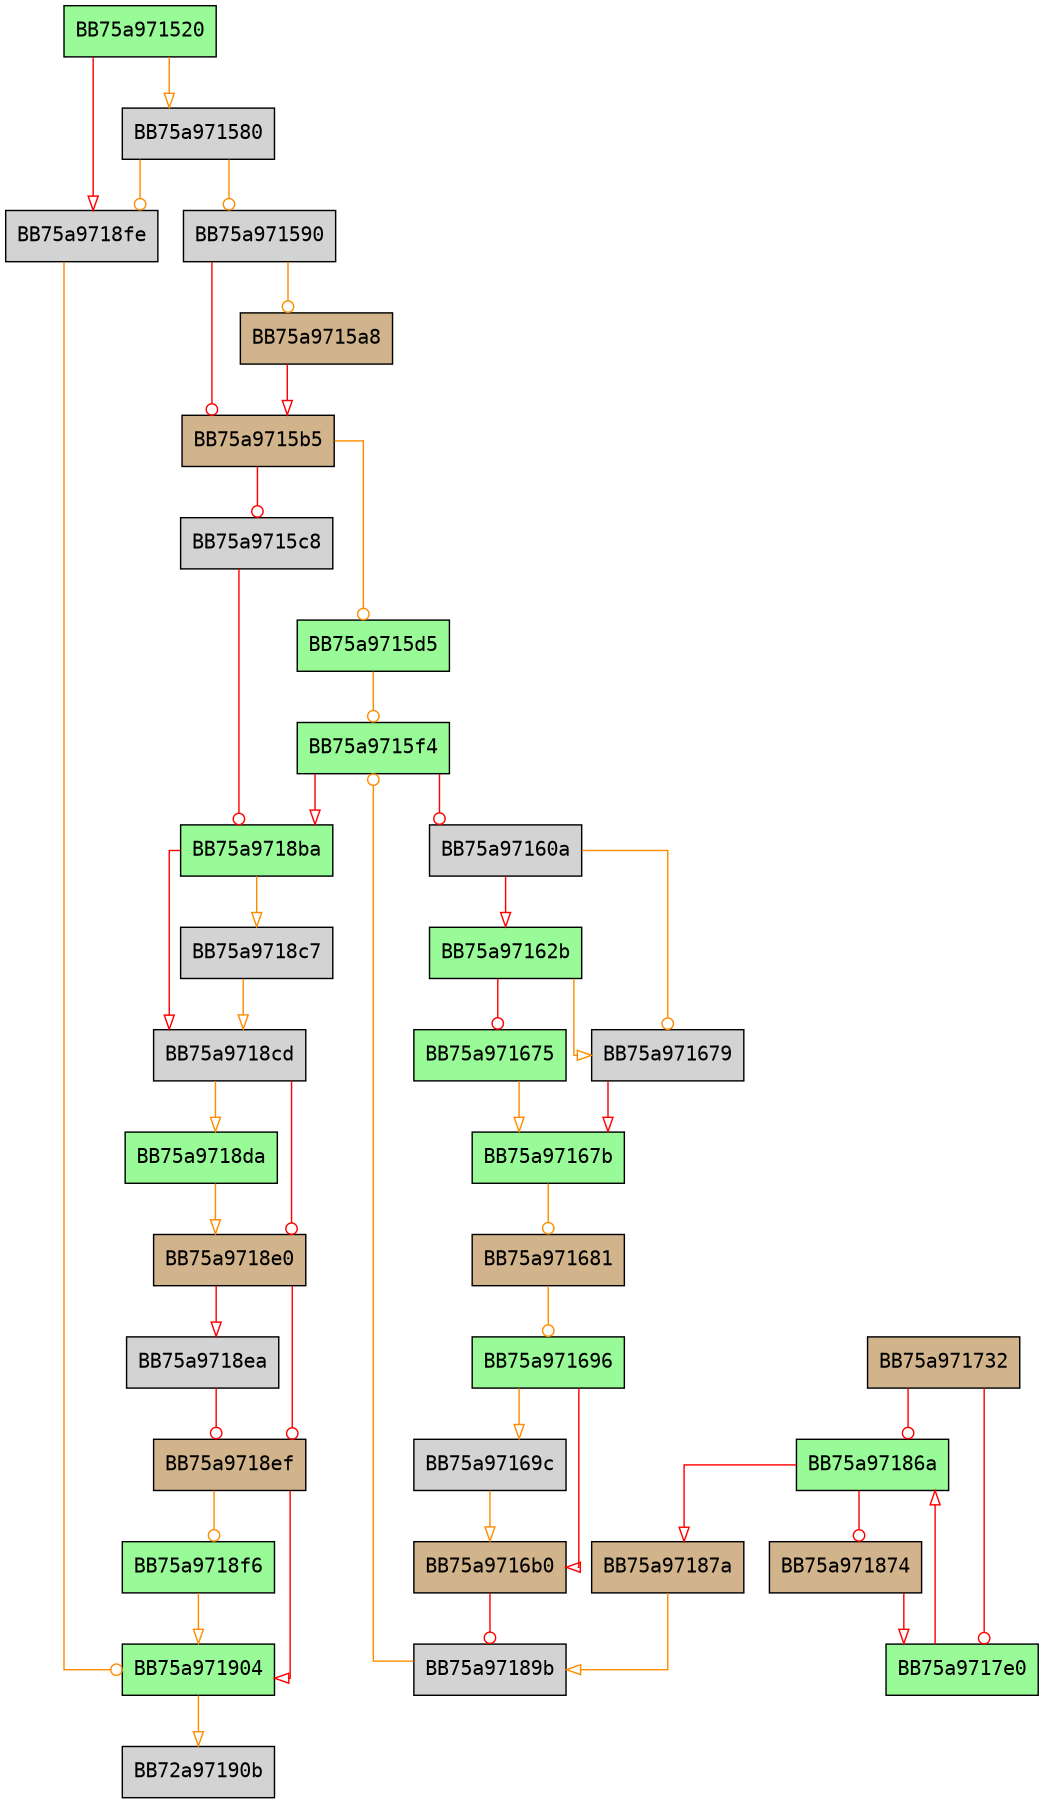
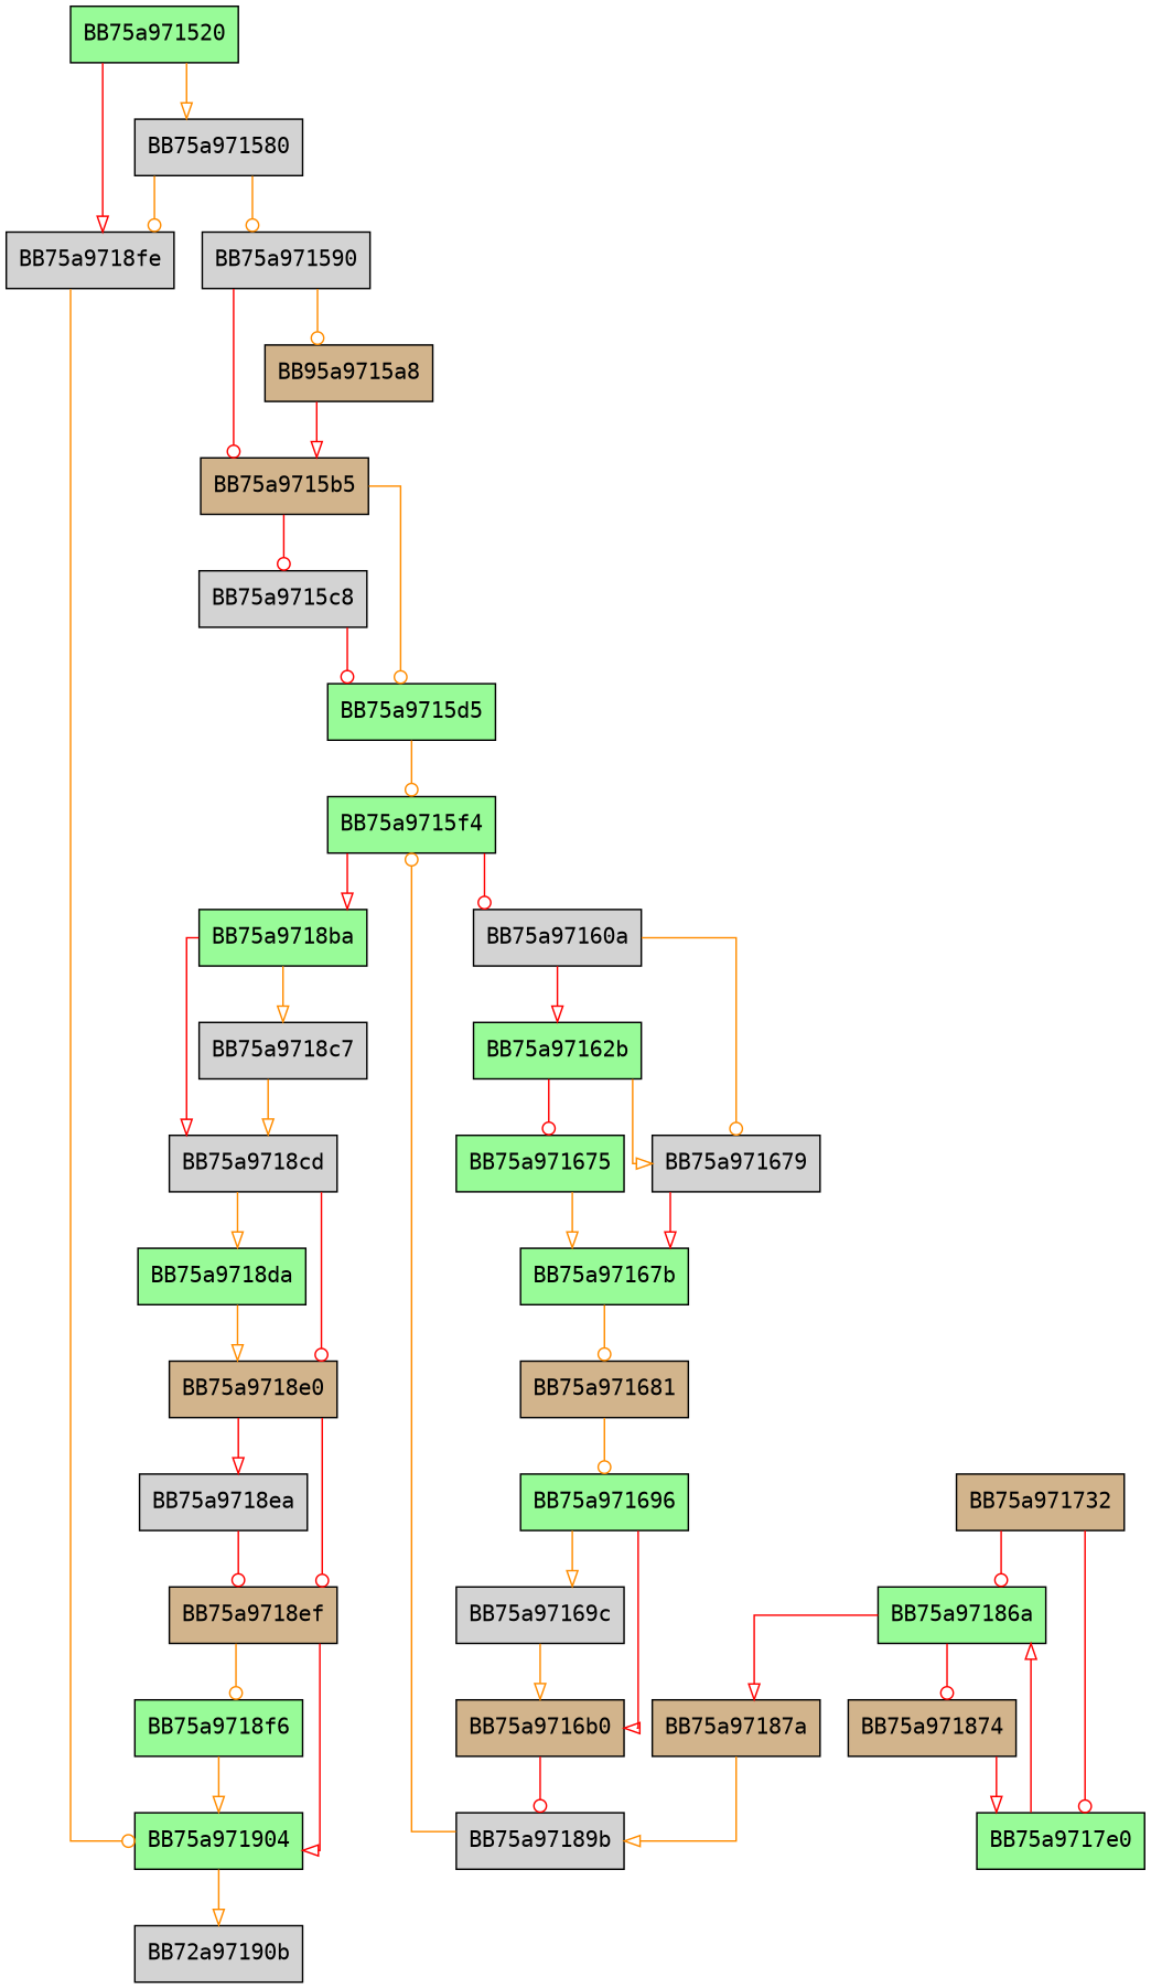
  digraph {
    fontname="DejaVu Sans Mono"
    splines=ortho
    node [fillcolor=palegreen fontname="DejaVu Sans Mono" shape=box style=filled]
    edge [arrowhead=onormal color=red fontname="DejaVu Sans Mono"]
    BB75a9718fe [fillcolor=lightgrey]
    BB75a971520
    BB75a971580 [fillcolor=lightgrey]
    BB75a971904
    BB75a971590 [fillcolor=lightgrey]
    n6 [fillcolor=lightgrey label=BB72a97190b]
    BB75a9715b5 [fillcolor=tan]
-   BB75a9715a8 [fillcolor=tan]
+   BB75a9715a8 [fillcolor=tan label=BB95a9715a8]
    BB75a9715d5
    BB75a9715c8 [fillcolor=lightgrey]
    BB75a9715f4
    BB75a9718ba
    BB75a97160a [fillcolor=lightgrey]
    BB75a9718cd [fillcolor=lightgrey]
    BB75a9718c7 [fillcolor=lightgrey]
    BB75a971679 [fillcolor=lightgrey]
    BB75a97162b
    BB75a9718e0 [fillcolor=tan]
    BB75a9718da
    BB75a97167b
    BB75a971675
    BB75a971681 [fillcolor=tan]
    BB75a9716b0 [fillcolor=tan]
    BB75a971696
    BB75a97169c [fillcolor=lightgrey]
    BB75a97189b [fillcolor=lightgrey]
    BB75a97187a [fillcolor=tan]
    BB75a971732 [fillcolor=tan]
    BB75a97186a
    BB75a9717e0
    BB75a971874 [fillcolor=tan]
    BB75a9718ef [fillcolor=tan]
    BB75a9718ea [fillcolor=lightgrey]
    BB75a9718f6
    BB75a9718fe -> BB75a971904 [arrowhead=odot color=darkorange]
    BB75a971520 -> BB75a9718fe
    BB75a971520 -> BB75a971580 [color=darkorange]
    BB75a971580 -> BB75a9718fe [arrowhead=odot color=darkorange]
    BB75a971580 -> BB75a971590 [arrowhead=odot color=darkorange]
    BB75a971904 -> n6 [color=darkorange]
    BB75a971590 -> BB75a9715b5 [arrowhead=odot]
    BB75a971590 -> BB75a9715a8 [arrowhead=odot color=darkorange]
    BB75a9715b5 -> BB75a9715d5 [arrowhead=odot color=darkorange]
    BB75a9715b5 -> BB75a9715c8 [arrowhead=odot]
    BB75a9715a8 -> BB75a9715b5
    BB75a9715d5 -> BB75a9715f4 [arrowhead=odot color=darkorange]
-   BB75a9715c8 -> BB75a9718ba [arrowhead=odot]
+   BB75a9715c8 -> BB75a9715d5 [arrowhead=odot]
    BB75a9715f4 -> BB75a9718ba
    BB75a9715f4 -> BB75a97160a [arrowhead=odot]
    BB75a9718ba -> BB75a9718cd
    BB75a9718ba -> BB75a9718c7 [color=darkorange]
    BB75a97160a -> BB75a971679 [arrowhead=odot color=darkorange]
    BB75a97160a -> BB75a97162b
    BB75a9718cd -> BB75a9718e0 [arrowhead=odot]
    BB75a9718cd -> BB75a9718da [color=darkorange]
    BB75a9718c7 -> BB75a9718cd [color=darkorange]
    BB75a971679 -> BB75a97167b
    BB75a97162b -> BB75a971679 [color=darkorange]
    BB75a97162b -> BB75a971675 [arrowhead=odot]
    BB75a9718e0 -> BB75a9718ef [arrowhead=odot]
    BB75a9718e0 -> BB75a9718ea
    BB75a9718da -> BB75a9718e0 [color=darkorange]
    BB75a97167b -> BB75a971681 [arrowhead=odot color=darkorange]
    BB75a971675 -> BB75a97167b [color=darkorange]
    BB75a971681 -> BB75a971696 [arrowhead=odot color=darkorange]
    BB75a9716b0 -> BB75a97189b [arrowhead=odot]
    BB75a971696 -> BB75a9716b0
    BB75a971696 -> BB75a97169c [color=darkorange]
    BB75a97169c -> BB75a9716b0 [color=darkorange]
    BB75a97189b -> BB75a9715f4 [arrowhead=odot color=darkorange]
    BB75a97187a -> BB75a97189b [color=darkorange]
    BB75a971732 -> BB75a97186a [arrowhead=odot]
    BB75a971732 -> BB75a9717e0 [arrowhead=odot]
    BB75a97186a -> BB75a97187a
    BB75a97186a -> BB75a971874 [arrowhead=odot]
    BB75a9717e0 -> BB75a97186a
    BB75a971874 -> BB75a9717e0
    BB75a9718ef -> BB75a971904
    BB75a9718ef -> BB75a9718f6 [arrowhead=odot color=darkorange]
    BB75a9718ea -> BB75a9718ef [arrowhead=odot]
    BB75a9718f6 -> BB75a971904 [color=darkorange]
  }
